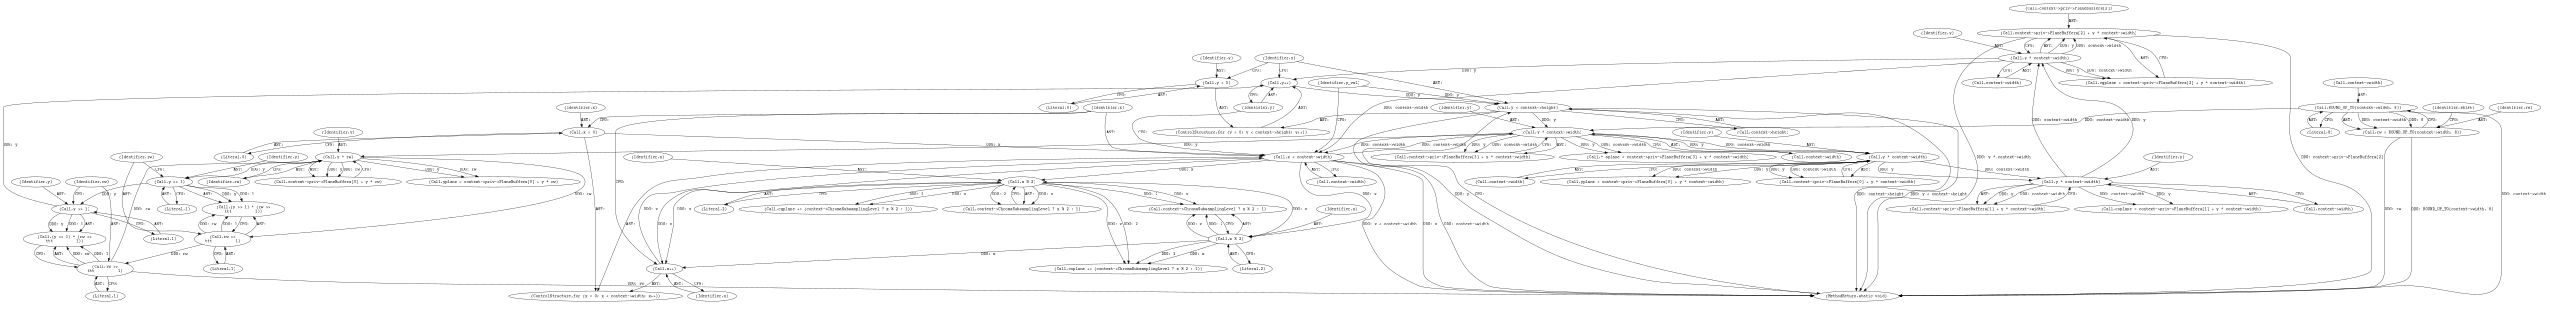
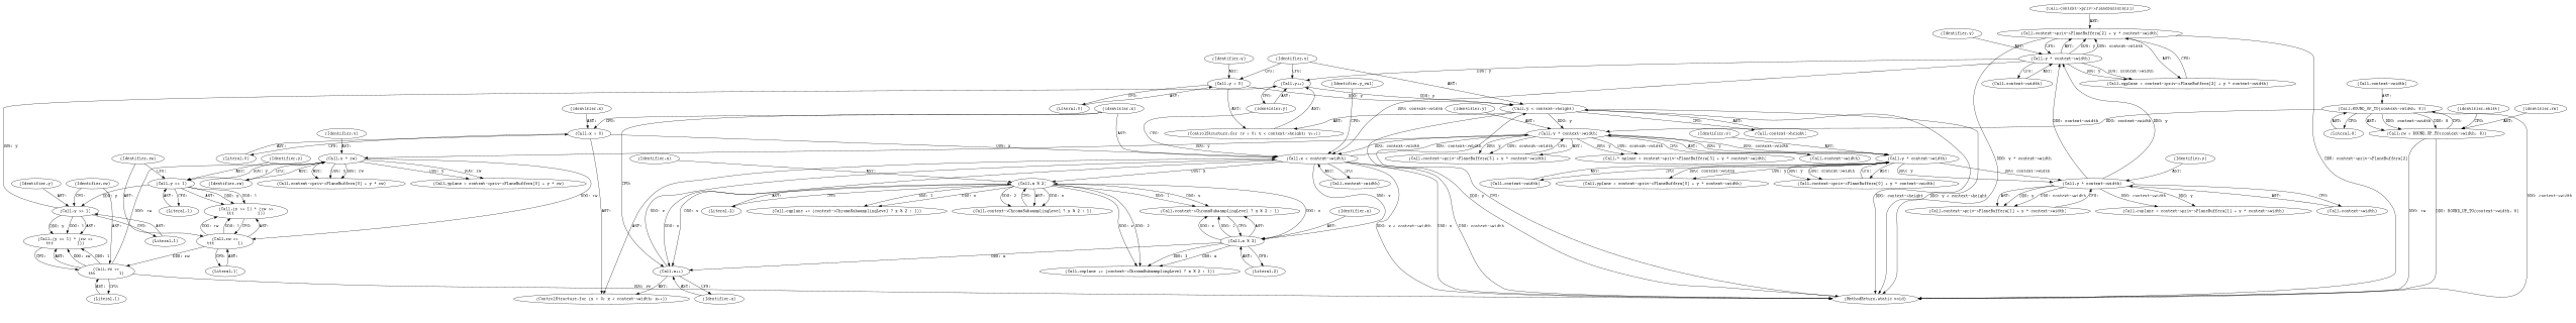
  digraph {
    fontname="Courier Prime"
    node [fontname="Courier Prime"]
    edge [fontname="Courier Prime"]
    n1 [label="(Call,context->priv->PlaneBuffers[2] + y * context->width)"]
    n2 [label="(Call,y * context->width)"]
    n3 [label="(MethodReturn,static void)"]
    n4 [label="(Call,cgplane = context->priv->PlaneBuffers[2] + y * context->width)"]
    n5 [label="(Call,y++)"]
    n6 [label="(Call,x < context->width)"]
    n7 [label="(Call,context->width)"]
    n8 [label="(Call,y < context->height)"]
    n9 [label="(Identifier,y)"]
    n10 [label="(Call,y * context->width)"]
    n11 [label="(Call,x++)"]
    n12 [label="(Call,x % 2)"]
    n13 [label="(Call,x % 2)"]
    n14 [label="(Call,context->width)"]
    n15 [label="(ControlStructure,for (x = 0; x < context->width; x++))"]
    n16 [label="(Call,y * context->width)"]
    n17 [label="(Call,coplane = context->priv->PlaneBuffers[1] + y * context->width)"]
    n18 [label="(Call,context->width)"]
    n19 [label="(Call,context->priv->PlaneBuffers[1] + y * context->width)"]
    n20 [label="(Call,y * context->width)"]
    n21 [label="(Call,context->width)"]
    n22 [label="(Call,yplane = context->priv->PlaneBuffers[0] + y * context->width)"]
    n23 [label="(Call,context->priv->PlaneBuffers[0] + y * context->width)"]
    n24 [label="(Call,y * rw)"]
    n25 [label="(Call,* aplane = context->priv->PlaneBuffers[3] + y * context->width)"]
    n26 [label="(Call,context->width)"]
    n27 [label="(Call,context->priv->PlaneBuffers[3] + y * context->width)"]
    n28 [label="(Call,y >> 1)"]
    n29 [label="(Call,rw >>\n\t\t\t          1)"]
    n30 [label="(Call,context->priv->PlaneBuffers[0] + y * rw)"]
    n31 [label="(Call,yplane = context->priv->PlaneBuffers[0] + y * rw)"]
    n32 [label="(Identifier,rw)"]
    n33 [label="(Call,context->height)"]
    n34 [label="(ControlStructure,for (y = 0; y < context->height; y++))"]
    n35 [label="(Call,y >> 1)"]
    n36 [label="(Literal,1)"]
    n37 [label="(Call,(y >> 1) * (rw >>\n\t\t\t          1))"]
    n38 [label="(Call,rw >>\n\t\t\t          1)"]
    n39 [label="(Call,(y >> 1) * (rw >>\n\t\t\t          1))"]
    n40 [label="(Literal,1)"]
    n41 [label="(Literal,1)"]
    n42 [label="(Literal,1)"]
    n43 [label="(Call,rw = ROUND_UP_TO(context->width, 8))"]
    n44 [label="(Call,ROUND_UP_TO(context->width, 8))"]
    n45 [label="(Literal,8)"]
    n46 [label="(Call,y = 0)"]
    n47 [label="(Literal,0)"]
    n48 [label="(Identifier,x)"]
    n49 [label="(Call,context->ChromaSubsamplingLevel ? x % 2 : 1)"]
    n50 [label="(Call,context->ChromaSubsamplingLevel ? x % 2 : 1)"]
    n51 [label="(Literal,2)"]
    n52 [label="(Call,cgplane += (context->ChromaSubsamplingLevel ? x % 2 : 1))"]
    n53 [label="(Call,coplane += (context->ChromaSubsamplingLevel ? x % 2 : 1))"]
    n54 [label="(Literal,2)"]
    n55 [label="(Call,x = 0)"]
    n56 [label="(Literal,0)"]
    n57 [label="(Identifier,x)"]
    n58 [label="(Identifier,y)"]
    n59 [label="(Identifier,y)"]
    n60 [label="(Identifier,y_val)"]
    n61 [label="(Identifier,shift)"]
    n62 [label="(Call,context->width)"]
    n63 [label="(Identifier,x)"]
    n64 [label="(Identifier,rw)"]
    n65 [label="(Identifier,y)"]
    n66 [label="(Identifier,rw)"]
    n67 [label="(Identifier,y)"]
    n68 [label="(Identifier,rw)"]
    n69 [label="(Identifier,y)"]
    n70 [label="(Identifier,y)"]
    n71 [label="(Identifier,x)"]
    n72 [label="(Identifier,y)"]
    n73 [label="(Call,context->priv->PlaneBuffers[2])"]
    n74 [label="(Identifier,y)"]
    n75 [label="(Identifier,y)"]
    n76 [label="(Identifier,x)"]
    n1 -> n2 [label="CFG: "]
    n1 -> n3 [label="DDG: y * context->width"]
    n1 -> n3 [label="DDG: context->priv->PlaneBuffers[2]"]
    n1 -> n4 [label="AST: "]
    n2 -> n1 [label="AST: "]
    n2 -> n1 [label="DDG: y"]
    n2 -> n1 [label="DDG: context->width"]
    n2 -> n4 [label="DDG: y"]
    n2 -> n4 [label="DDG: context->width"]
    n2 -> n5 [label="DDG: y"]
    n2 -> n6 [label="DDG: context->width"]
    n2 -> n7 [label="CFG: "]
    n3 -> n8 [label="CFG: "]
    n4 -> n1 [label="CFG: "]
    n5 -> n8 [label="DDG: y"]
    n5 -> n9 [label="CFG: "]
    n6 -> n3 [label="DDG: x < context->width"]
    n6 -> n3 [label="DDG: x"]
    n6 -> n3 [label="DDG: context->width"]
    n6 -> n10 [label="DDG: context->width"]
    n6 -> n11 [label="DDG: x"]
    n6 -> n12 [label="DDG: x"]
    n6 -> n13 [label="DDG: x"]
    n6 -> n14 [label="CFG: "]
    n6 -> n15 [label="AST: "]
    n7 -> n2 [label="AST: "]
    n8 -> n3 [label="DDG: context->height"]
    n8 -> n3 [label="DDG: y < context->height"]
    n8 -> n3 [label="DDG: y"]
    n8 -> n10 [label="DDG: y"]
    n8 -> n33 [label="CFG: "]
    n8 -> n34 [label="AST: "]
    n9 -> n5 [label="AST: "]
    n9 -> n6 [label="CFG: "]
    n10 -> n6 [label="DDG: context->width"]
    n10 -> n20 [label="DDG: y"]
    n10 -> n20 [label="DDG: context->width"]
    n10 -> n24 [label="DDG: y"]
    n10 -> n25 [label="DDG: y"]
    n10 -> n25 [label="DDG: context->width"]
    n10 -> n26 [label="CFG: "]
    n10 -> n27 [label="AST: "]
    n10 -> n27 [label="DDG: y"]
    n10 -> n27 [label="DDG: context->width"]
    n11 -> n6 [label="DDG: x"]
    n11 -> n15 [label="AST: "]
    n11 -> n48 [label="CFG: "]
    n12 -> n11 [label="DDG: x"]
    n12 -> n49 [label="DDG: x"]
    n12 -> n49 [label="DDG: 2"]
    n12 -> n50 [label="AST: "]
    n12 -> n50 [label="DDG: x"]
    n12 -> n50 [label="DDG: 2"]
    n12 -> n51 [label="CFG: "]
    n12 -> n52 [label="DDG: x"]
    n12 -> n52 [label="DDG: 2"]
    n12 -> n53 [label="DDG: x"]
    n12 -> n53 [label="DDG: 2"]
    n13 -> n11 [label="DDG: x"]
    n13 -> n12 [label="DDG: x"]
    n13 -> n49 [label="AST: "]
    n13 -> n49 [label="DDG: x"]
    n13 -> n49 [label="DDG: 2"]
    n13 -> n53 [label="DDG: x"]
    n13 -> n53 [label="DDG: 2"]
    n13 -> n54 [label="CFG: "]
    n14 -> n6 [label="AST: "]
    n16 -> n2 [label="DDG: y"]
    n16 -> n2 [label="DDG: context->width"]
    n16 -> n17 [label="DDG: y"]
    n16 -> n17 [label="DDG: context->width"]
    n16 -> n18 [label="CFG: "]
    n16 -> n19 [label="AST: "]
    n16 -> n19 [label="DDG: y"]
    n16 -> n19 [label="DDG: context->width"]
    n18 -> n16 [label="AST: "]
    n19 -> n16 [label="CFG: "]
    n20 -> n16 [label="DDG: y"]
    n20 -> n16 [label="DDG: context->width"]
    n20 -> n21 [label="CFG: "]
    n20 -> n22 [label="DDG: y"]
    n20 -> n22 [label="DDG: context->width"]
    n20 -> n23 [label="AST: "]
    n20 -> n23 [label="DDG: y"]
    n20 -> n23 [label="DDG: context->width"]
    n21 -> n20 [label="AST: "]
    n23 -> n20 [label="CFG: "]
    n24 -> n28 [label="DDG: y"]
    n24 -> n29 [label="DDG: rw"]
    n24 -> n30 [label="AST: "]
    n24 -> n30 [label="DDG: y"]
    n24 -> n30 [label="DDG: rw"]
    n24 -> n31 [label="DDG: y"]
    n24 -> n31 [label="DDG: rw"]
    n24 -> n32 [label="CFG: "]
    n26 -> n10 [label="AST: "]
    n27 -> n10 [label="CFG: "]
    n28 -> n35 [label="DDG: y"]
    n28 -> n39 [label="AST: "]
    n28 -> n39 [label="DDG: y"]
    n28 -> n39 [label="DDG: 1"]
    n28 -> n40 [label="CFG: "]
    n29 -> n38 [label="DDG: rw"]
    n29 -> n39 [label="AST: "]
    n29 -> n39 [label="DDG: rw"]
    n29 -> n39 [label="DDG: 1"]
    n29 -> n41 [label="CFG: "]
-   n30 -> n24 [label="CFG: "]
    n32 -> n24 [label="AST: "]
    n33 -> n8 [label="AST: "]
    n34 -> n5 [label="AST: "]
    n35 -> n5 [label="DDG: y"]
    n35 -> n36 [label="CFG: "]
    n35 -> n37 [label="AST: "]
    n35 -> n37 [label="DDG: y"]
    n35 -> n37 [label="DDG: 1"]
    n36 -> n35 [label="AST: "]
    n37 -> n38 [label="CFG: "]
    n38 -> n3 [label="DDG: rw"]
    n38 -> n24 [label="DDG: rw"]
    n38 -> n37 [label="AST: "]
    n38 -> n37 [label="DDG: rw"]
    n38 -> n37 [label="DDG: 1"]
    n38 -> n42 [label="CFG: "]
    n39 -> n29 [label="CFG: "]
    n40 -> n28 [label="AST: "]
    n41 -> n29 [label="AST: "]
    n42 -> n38 [label="AST: "]
    n43 -> n3 [label="DDG: rw"]
    n43 -> n3 [label="DDG: ROUND_UP_TO(context->width, 8)"]
    n43 -> n44 [label="CFG: "]
    n44 -> n3 [label="DDG: context->width"]
    n44 -> n10 [label="DDG: context->width"]
    n44 -> n43 [label="AST: "]
    n44 -> n43 [label="DDG: context->width"]
    n44 -> n43 [label="DDG: 8"]
    n44 -> n45 [label="CFG: "]
    n45 -> n44 [label="AST: "]
-   n60 -> n8 [label="DDG: y"]
+   n46 -> n8 [label="DDG: y"]
    n46 -> n34 [label="AST: "]
    n46 -> n47 [label="CFG: "]
    n47 -> n46 [label="AST: "]
    n48 -> n11 [label="AST: "]
    n49 -> n13 [label="CFG: "]
    n50 -> n12 [label="CFG: "]
    n51 -> n12 [label="AST: "]
    n54 -> n13 [label="AST: "]
    n55 -> n6 [label="DDG: x"]
    n55 -> n15 [label="AST: "]
    n55 -> n56 [label="CFG: "]
    n56 -> n55 [label="AST: "]
    n57 -> n6 [label="AST: "]
    n57 -> n11 [label="CFG: "]
    n57 -> n55 [label="CFG: "]
    n58 -> n46 [label="AST: "]
    n59 -> n35 [label="AST: "]
    n60 -> n6 [label="CFG: "]
    n61 -> n43 [label="CFG: "]
    n62 -> n44 [label="AST: "]
    n63 -> n13 [label="AST: "]
    n64 -> n35 [label="CFG: "]
    n64 -> n38 [label="AST: "]
    n65 -> n16 [label="AST: "]
    n66 -> n28 [label="CFG: "]
    n66 -> n29 [label="AST: "]
    n67 -> n28 [label="AST: "]
    n68 -> n43 [label="AST: "]
    n69 -> n2 [label="AST: "]
    n70 -> n20 [label="AST: "]
    n71 -> n12 [label="AST: "]
    n72 -> n5 [label="CFG: "]
    n72 -> n8 [label="AST: "]
    n72 -> n46 [label="CFG: "]
    n73 -> n1 [label="AST: "]
    n74 -> n24 [label="AST: "]
    n75 -> n10 [label="AST: "]
    n76 -> n55 [label="AST: "]
  }
